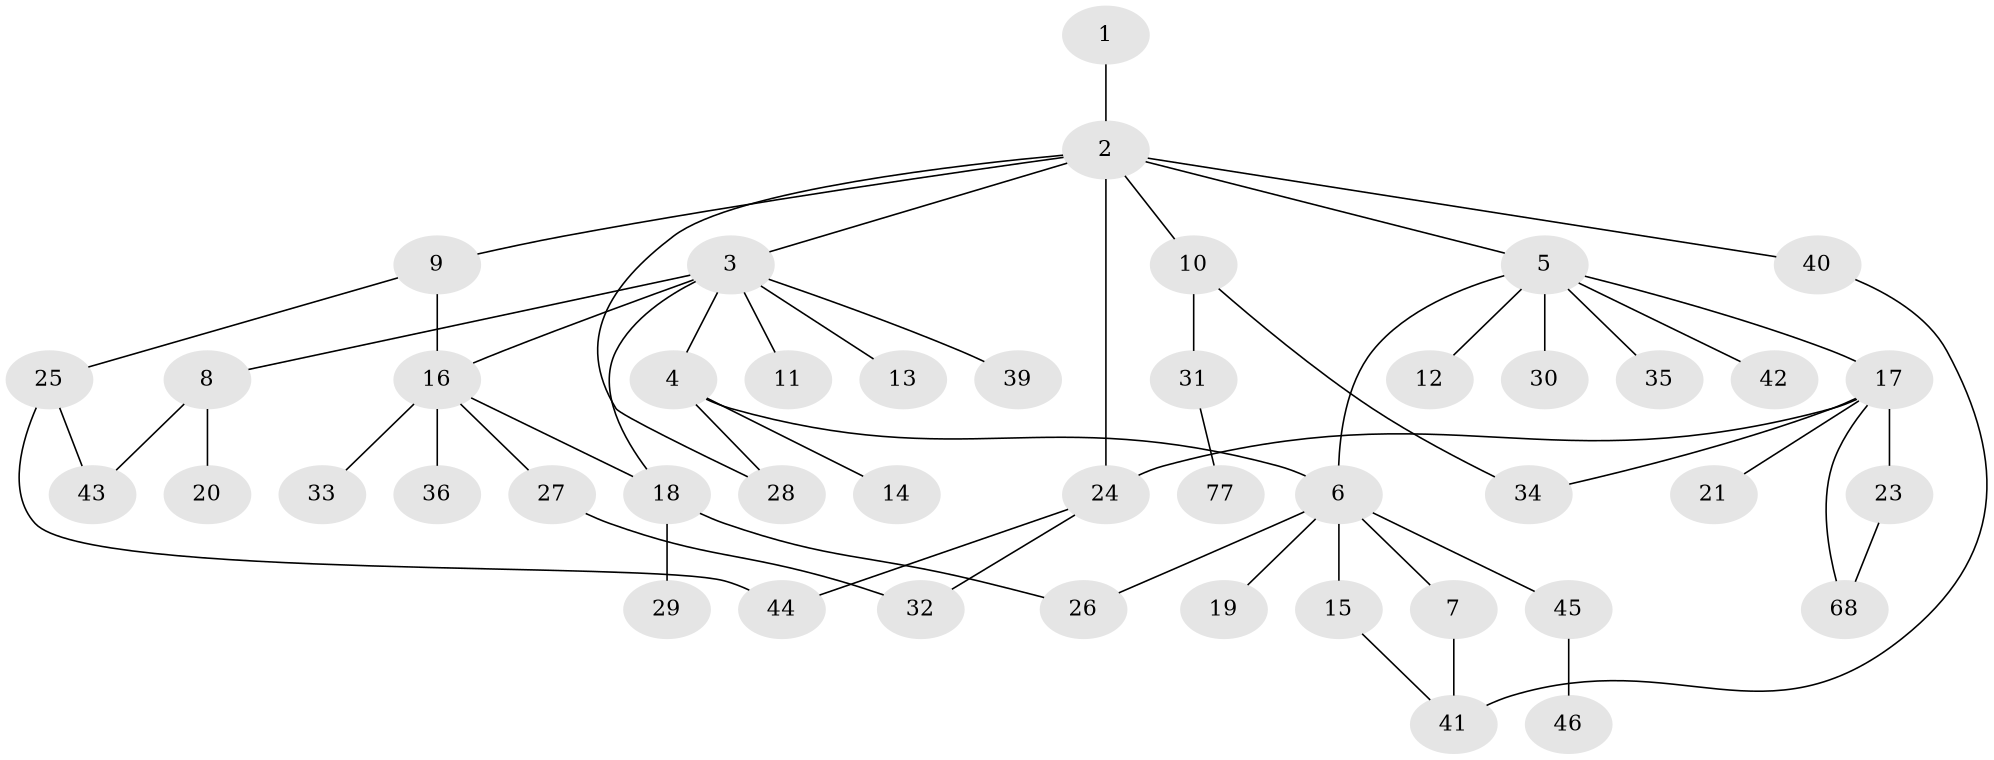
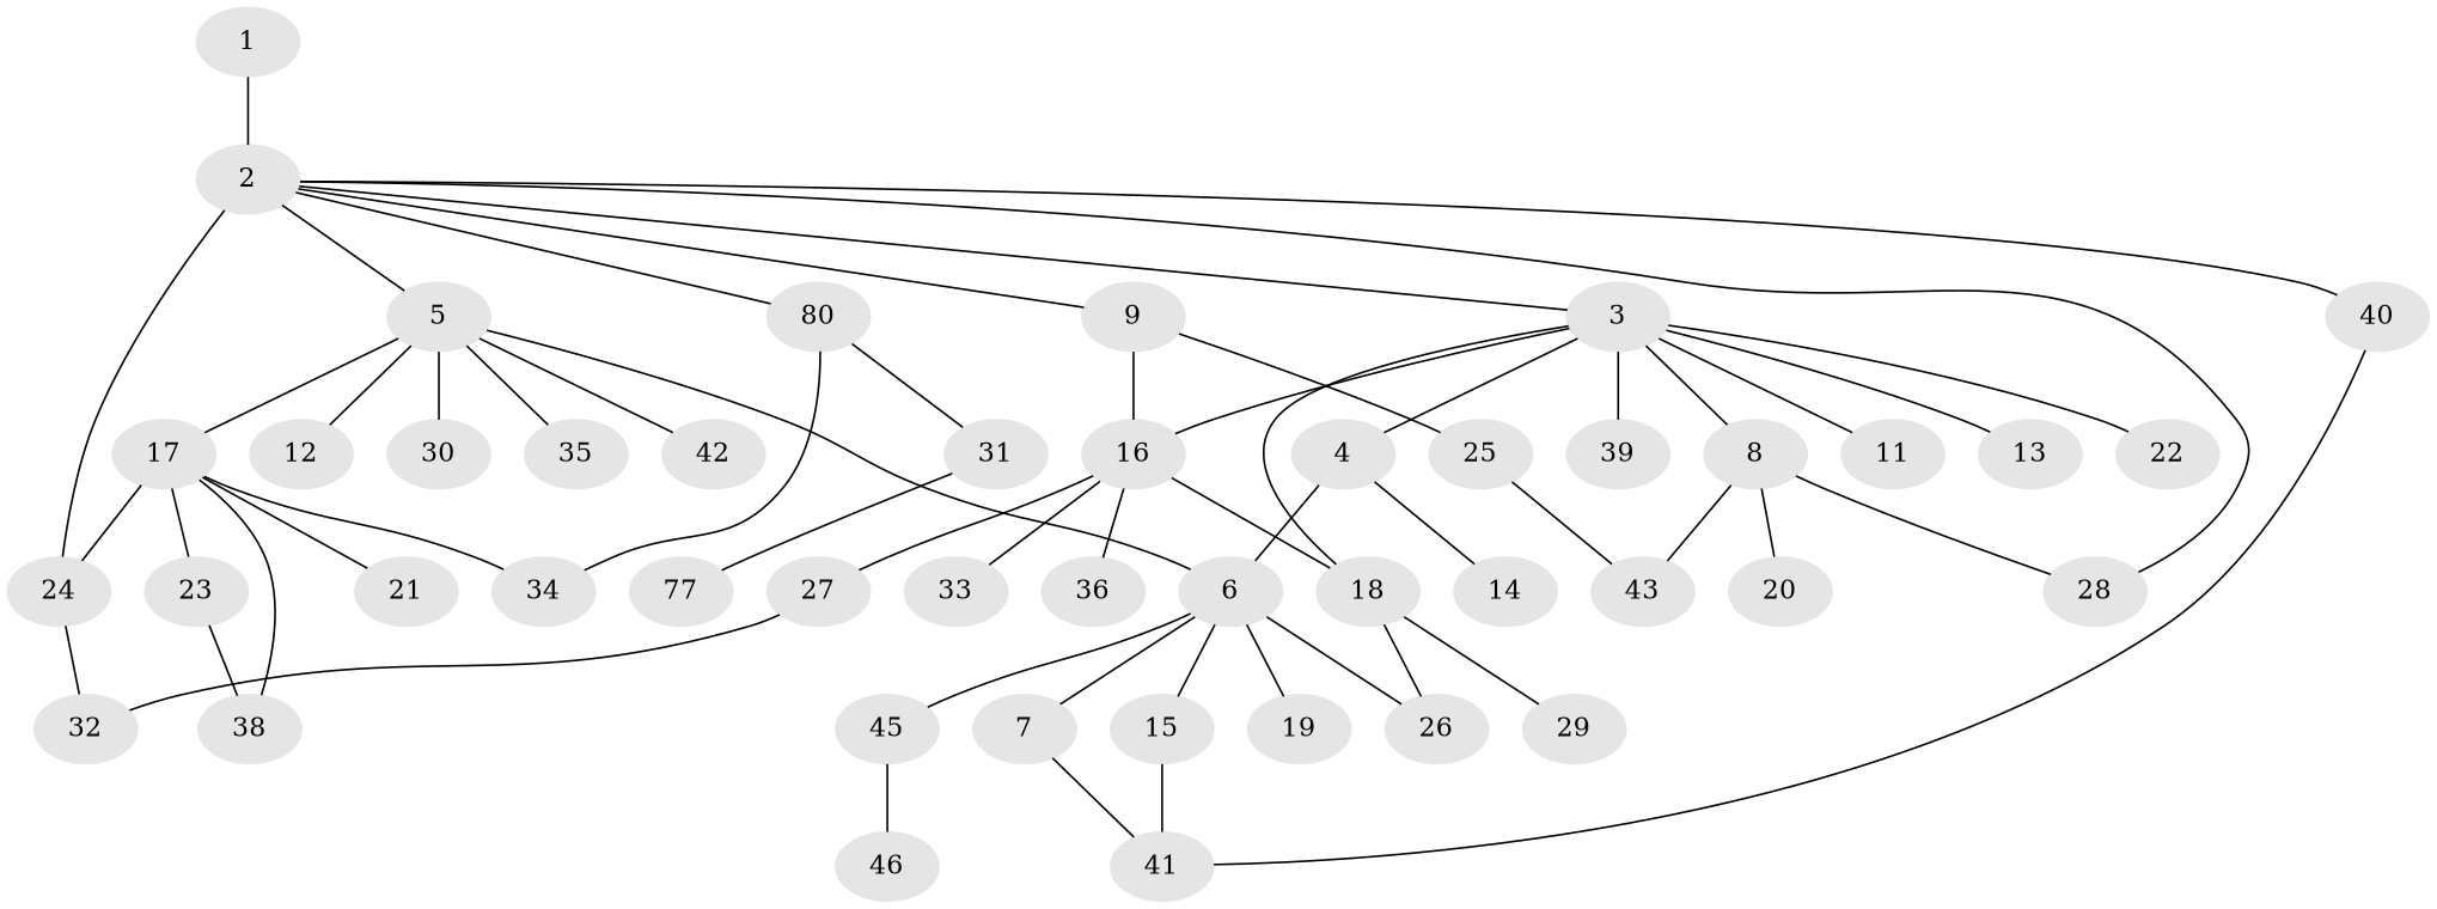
  graph {
    node [color=gray90 style=filled]
    edge [weight=1.0]
    1
    2
    3
    5
    9
-   10
+   10 [label=80]
    24
    28
    40
    4
    8
    11
    13
    18
+   22
    39
    16
    6
    12
    17
    30
    35
    42
    25
    31
    34
    32
-   44
    41
    14
    20
    43
    26
    29
    7
    15
    19
    45
    21
    23
-   38 [label=68]
+   38
    46
    27
    33
    36
    n46 [label=77]
    1 -- 2
    2 -- 3
    2 -- 5
    2 -- 9
    2 -- 10
    2 -- 24 [weight=6.0]
    2 -- 28
    2 -- 40
    3 -- 4
    3 -- 8
    3 -- 11
    3 -- 13
    3 -- 18
+   3 -- 22
    3 -- 39
    3 -- 16
    5 -- 6
    5 -- 12
    5 -- 17
    5 -- 30
    5 -- 35
    5 -- 42
    9 -- 16
    9 -- 25
    10 -- 31
    10 -- 34
    24 -- 32
-   24 -- 44
    40 -- 41
-   4 -- 28
+   8 -- 28
    4 -- 6
    4 -- 14
    8 -- 20 [weight=2.0]
    8 -- 43
    18 -- 26
    18 -- 29 [weight=2.0]
    16 -- 18
    16 -- 27
    16 -- 33
    16 -- 36
    6 -- 26
    6 -- 7
    6 -- 15 [weight=2.0]
    6 -- 19
    6 -- 45
    17 -- 24
    17 -- 34
    17 -- 21
    17 -- 23
    17 -- 38
-   25 -- 44 [weight=2.0]
    25 -- 43
    31 -- n46
    7 -- 41
    15 -- 41
    45 -- 46
    23 -- 38
    27 -- 32
  }
